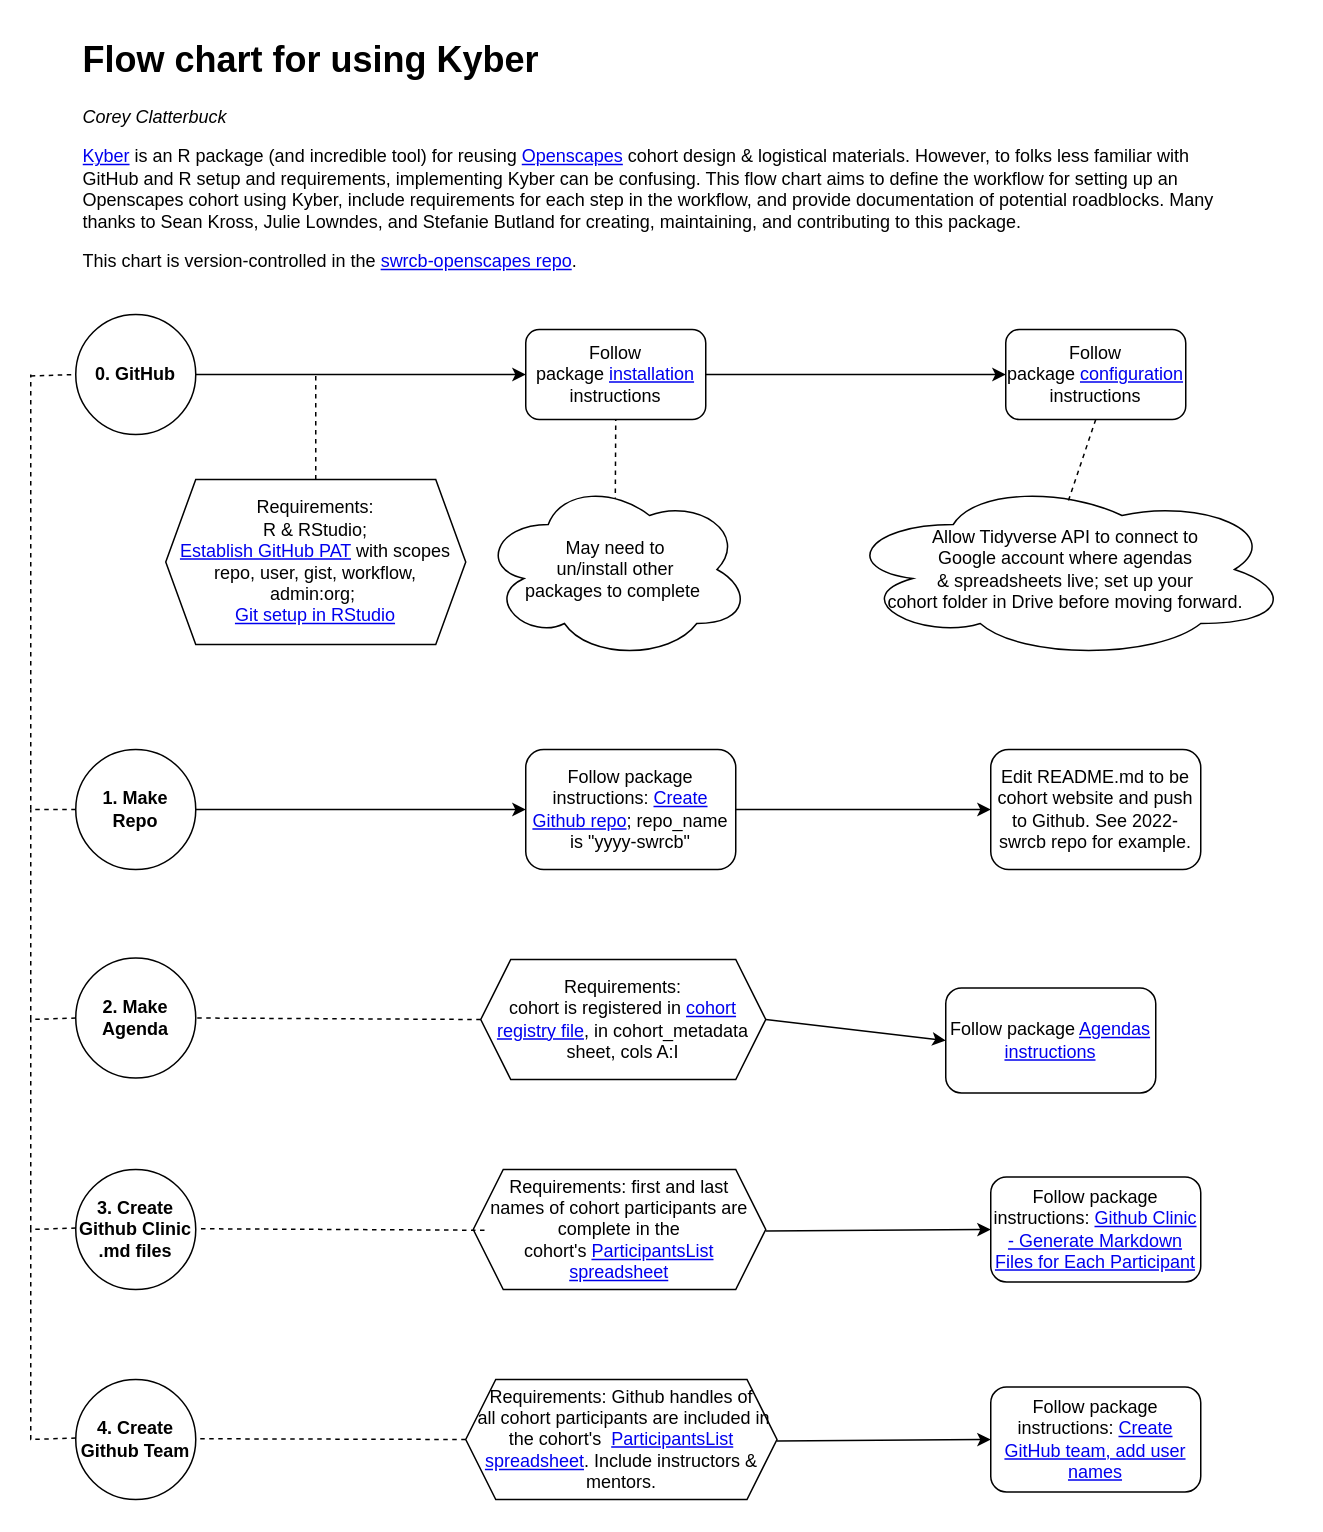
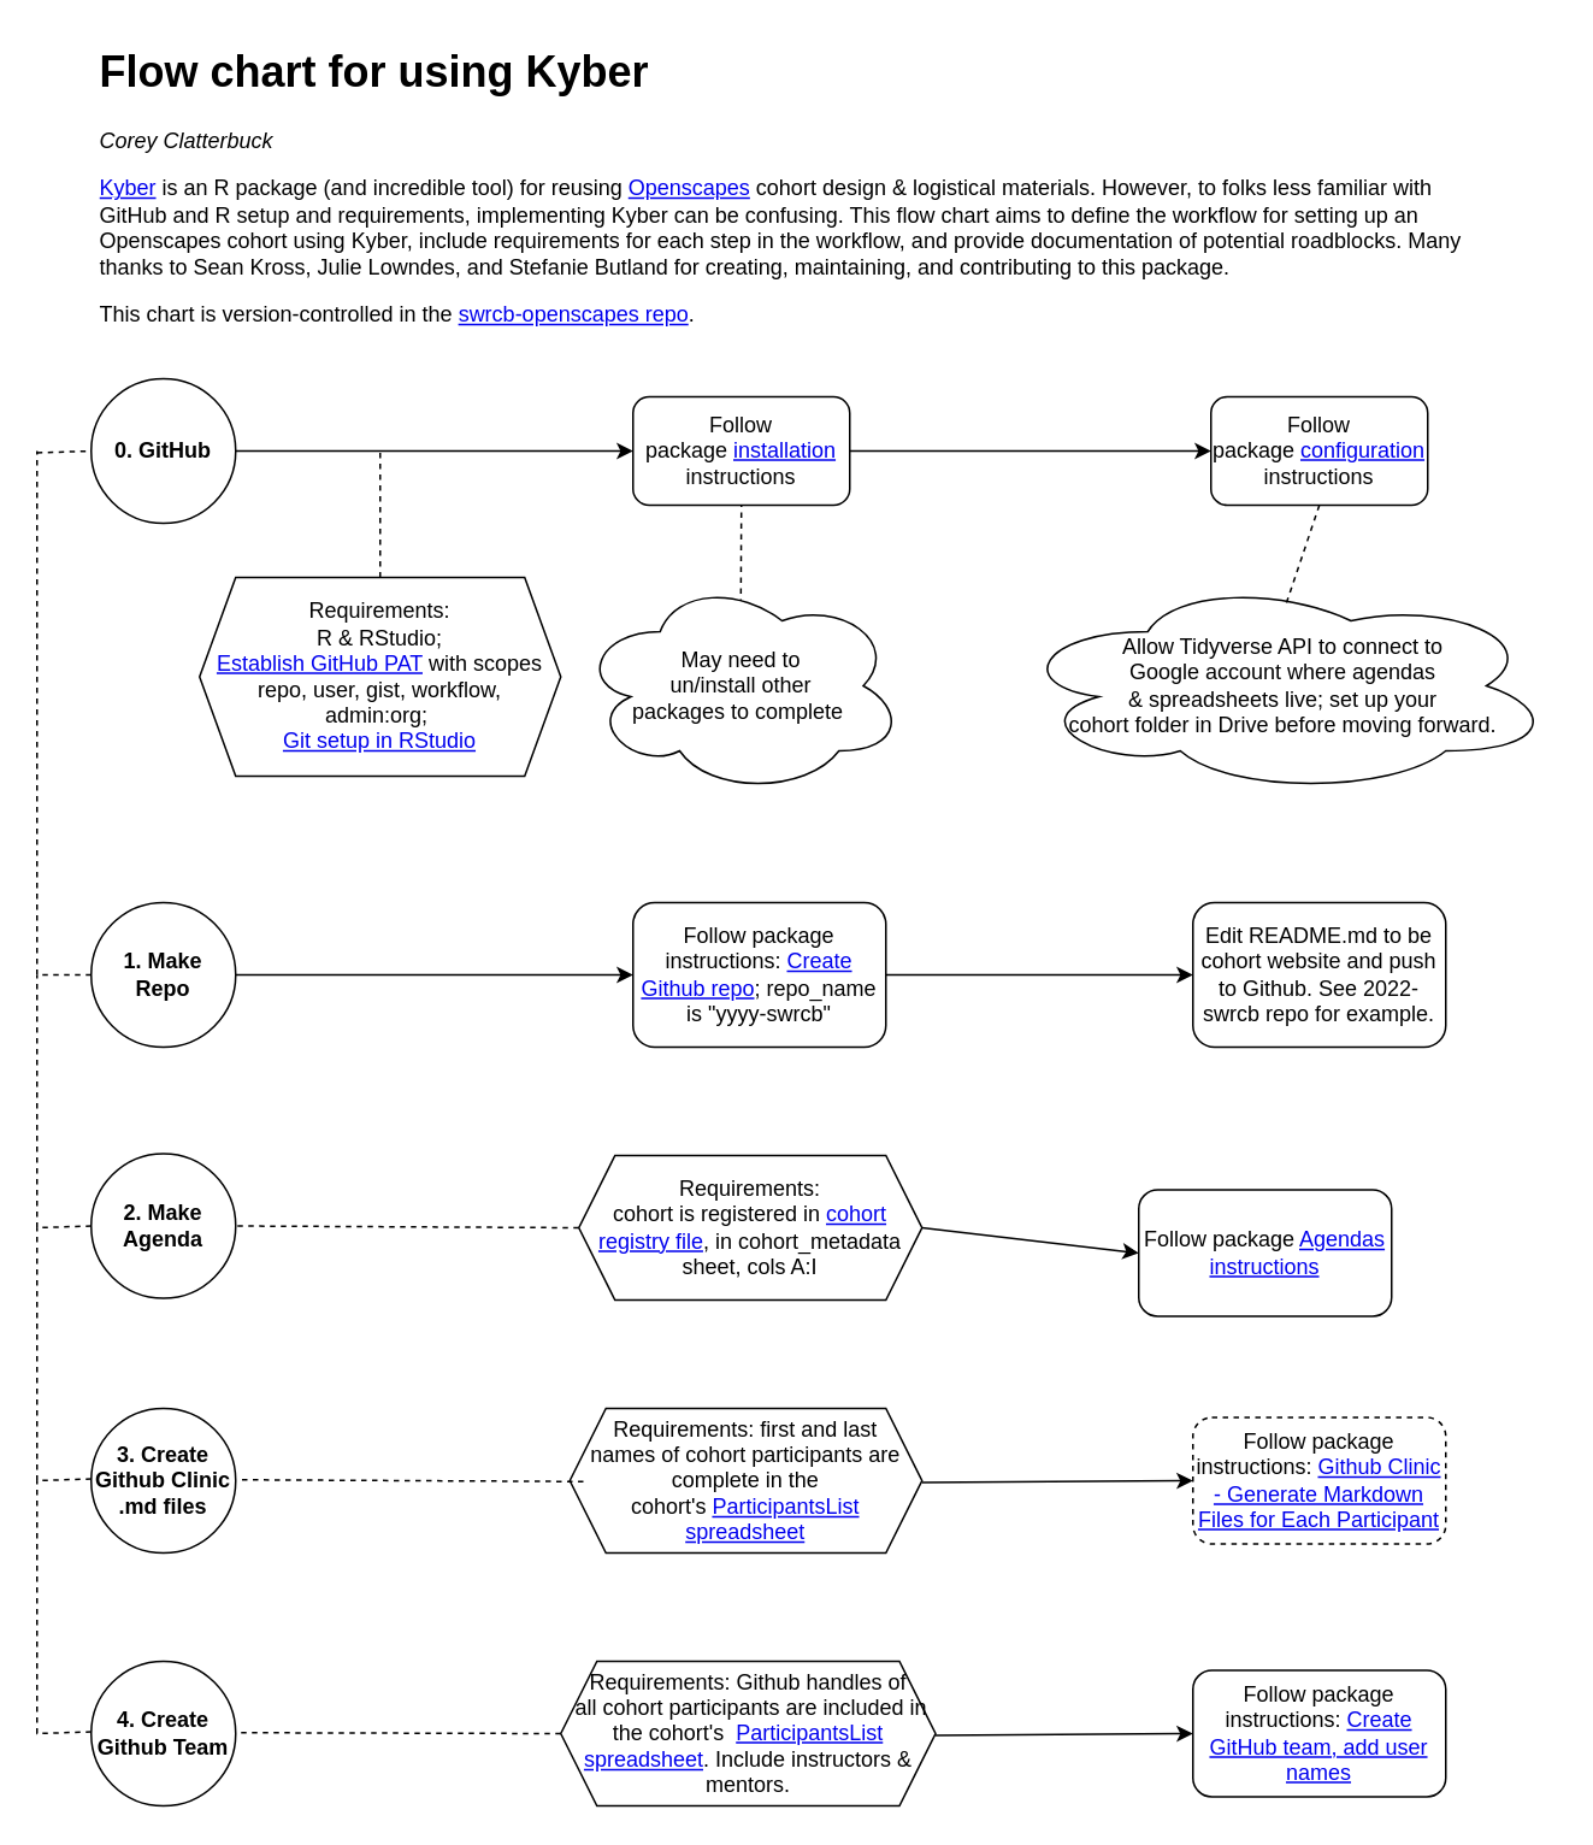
  <mxCell id="0" />
  <mxCell id="1" parent="0" />
  <mxCell id="2" value="Requirements:&lt;br&gt;R &amp;amp; RStudio; &lt;br&gt;&lt;a href=&quot;https://happygitwithr.com/https-pat.html&quot;&gt;Establish GitHub PAT&lt;/a&gt; with scopes repo, user, gist, workflow, &lt;br&gt;admin:org;&amp;nbsp;&lt;br&gt;&lt;a href=&quot;https://happygitwithr.com/connect-intro.html&quot;&gt;Git setup in RStudio&lt;/a&gt;" style="shape=hexagon;perimeter=hexagonPerimeter2;whiteSpace=wrap;html=1;fixedSize=1;" parent="1" vertex="1"><mxGeometry x="110" y="319" width="200" height="110" as="geometry" /></mxCell>
  <mxCell id="3" value="&lt;b&gt;0. GitHub&lt;/b&gt;" style="ellipse;whiteSpace=wrap;html=1;aspect=fixed;" parent="1" vertex="1"><mxGeometry x="50" y="209" width="80" height="80" as="geometry" /></mxCell>
  <mxCell id="4" value="Follow package&amp;nbsp;&lt;a href=&quot;https://github.com/openscapes/kyber#installation&quot;&gt;installation&lt;/a&gt; instructions" style="rounded=1;whiteSpace=wrap;html=1;" parent="1" vertex="1"><mxGeometry x="350" y="219" width="120" height="60" as="geometry" /></mxCell>
  <mxCell id="5" value="" style="endArrow=none;dashed=1;html=1;rounded=0;exitX=0.5;exitY=0;exitDx=0;exitDy=0;" parent="1" source="2" edge="1"><mxGeometry width="50" height="50" relative="1" as="geometry"><mxPoint x="90" y="369" as="sourcePoint" /><mxPoint x="210" y="249" as="targetPoint" /><Array as="points" /></mxGeometry></mxCell>
  <mxCell id="6" value="" style="endArrow=none;dashed=1;html=1;rounded=0;entryX=0.5;entryY=1;entryDx=0;entryDy=0;exitX=0.493;exitY=0.1;exitDx=0;exitDy=0;exitPerimeter=0;" parent="1" target="4" edge="1"><mxGeometry width="50" height="50" relative="1" as="geometry"><mxPoint x="409.44" y="376" as="sourcePoint" /><mxPoint x="410.56" y="319" as="targetPoint" /></mxGeometry></mxCell>
  <mxCell id="7" value="" style="endArrow=classic;html=1;rounded=0;entryX=0;entryY=0.5;entryDx=0;entryDy=0;exitX=1;exitY=0.5;exitDx=0;exitDy=0;" parent="1" source="3" target="4" edge="1"><mxGeometry width="50" height="50" relative="1" as="geometry"><mxPoint x="171" y="314" as="sourcePoint" /><mxPoint x="221" y="264" as="targetPoint" /></mxGeometry></mxCell>
  <mxCell id="8" value="Follow package&amp;nbsp;&lt;a href=&quot;https://github.com/openscapes/kyber#configuration&quot;&gt;configuration&lt;/a&gt; instructions" style="rounded=1;whiteSpace=wrap;html=1;" parent="1" vertex="1"><mxGeometry x="670" y="219" width="120" height="60" as="geometry" /></mxCell>
  <mxCell id="9" value="" style="endArrow=classic;html=1;rounded=0;entryX=0;entryY=0.5;entryDx=0;entryDy=0;exitX=1;exitY=0.5;exitDx=0;exitDy=0;" parent="1" source="4" target="8" edge="1"><mxGeometry width="50" height="50" relative="1" as="geometry"><mxPoint x="470" y="309" as="sourcePoint" /><mxPoint x="520" y="259" as="targetPoint" /></mxGeometry></mxCell>
  <mxCell id="10" value="May need to&lt;br&gt;un/install other&lt;br&gt;packages to complete&amp;nbsp;" style="ellipse;shape=cloud;whiteSpace=wrap;html=1;" parent="1" vertex="1"><mxGeometry x="320" y="319" width="180" height="120" as="geometry" /></mxCell>
  <mxCell id="11" value="Allow Tidyverse API to connect to&lt;br&gt;Google account where agendas&lt;br&gt;&amp;amp; spreadsheets live; set up your&lt;br&gt;cohort folder in Drive before moving&amp;nbsp;forward." style="ellipse;shape=cloud;whiteSpace=wrap;html=1;" parent="1" vertex="1"><mxGeometry x="560" y="319" width="300" height="120" as="geometry" /></mxCell>
  <mxCell id="12" value="" style="endArrow=none;dashed=1;html=1;rounded=0;exitX=0.506;exitY=0.117;exitDx=0;exitDy=0;exitPerimeter=0;entryX=0.5;entryY=1;entryDx=0;entryDy=0;" parent="1" source="11" target="8" edge="1"><mxGeometry width="50" height="50" relative="1" as="geometry"><mxPoint x="560" y="369" as="sourcePoint" /><mxPoint x="610" y="319" as="targetPoint" /></mxGeometry></mxCell>
  <mxCell id="13" value="1. Make&lt;br&gt;Repo" style="ellipse;whiteSpace=wrap;html=1;aspect=fixed;fontStyle=1" parent="1" vertex="1"><mxGeometry x="50" y="499" width="80" height="80" as="geometry" /></mxCell>
  <mxCell id="14" value="Follow package instructions:&amp;nbsp;&lt;a href=&quot;https://github.com/openscapes/kyber#create-github-repo&quot;&gt;Create Github repo&lt;/a&gt;; repo_name is &quot;yyyy-swrcb&quot;" style="rounded=1;whiteSpace=wrap;html=1;" parent="1" vertex="1"><mxGeometry x="350" y="499" width="140" height="80" as="geometry" /></mxCell>
  <mxCell id="15" value="Edit README.md to be cohort website and push to Github. See 2022-swrcb repo for example." style="rounded=1;whiteSpace=wrap;html=1;" parent="1" vertex="1"><mxGeometry x="660" y="499" width="140" height="80" as="geometry" /></mxCell>
  <mxCell id="16" value="2. Make&lt;br&gt;Agenda" style="ellipse;whiteSpace=wrap;html=1;aspect=fixed;fontStyle=1" parent="1" vertex="1"><mxGeometry x="50" y="638" width="80" height="80" as="geometry" /></mxCell>
  <mxCell id="17" value="3. Create Github Clinic .md files" style="ellipse;whiteSpace=wrap;html=1;aspect=fixed;fontStyle=1" parent="1" vertex="1"><mxGeometry x="50" y="779" width="80" height="80" as="geometry" /></mxCell>
  <mxCell id="18" value="4. Create Github Team" style="ellipse;whiteSpace=wrap;html=1;aspect=fixed;fontStyle=1" parent="1" vertex="1"><mxGeometry x="50" y="919" width="80" height="80" as="geometry" /></mxCell>
  <mxCell id="19" value="" style="endArrow=classic;html=1;rounded=0;entryX=0;entryY=0.5;entryDx=0;entryDy=0;exitX=1;exitY=0.5;exitDx=0;exitDy=0;" parent="1" source="13" target="14" edge="1"><mxGeometry width="50" height="50" relative="1" as="geometry"><mxPoint x="130" y="529.5" as="sourcePoint" /><mxPoint x="270" y="529.5" as="targetPoint" /><Array as="points" /></mxGeometry></mxCell>
  <mxCell id="20" value="" style="endArrow=classic;html=1;rounded=0;entryX=0;entryY=0.5;entryDx=0;entryDy=0;exitX=1;exitY=0.5;exitDx=0;exitDy=0;" parent="1" source="14" target="15" edge="1"><mxGeometry width="50" height="50" relative="1" as="geometry"><mxPoint x="490" y="529.5" as="sourcePoint" /><mxPoint x="630" y="529.5" as="targetPoint" /></mxGeometry></mxCell>
  <mxCell id="21" value="" style="endArrow=classic;html=1;rounded=0;entryX=0;entryY=0.5;entryDx=0;entryDy=0;exitX=1;exitY=0.5;exitDx=0;exitDy=0;" parent="1" source="22" target="24" edge="1"><mxGeometry width="50" height="50" relative="1" as="geometry"><mxPoint x="440" y="669" as="sourcePoint" /><mxPoint x="660" y="669.5" as="targetPoint" /></mxGeometry></mxCell>
  <mxCell id="22" value="Requirements: &lt;br&gt;cohort is registered in &lt;a href=&quot;https://docs.google.com/spreadsheets/d/1Ys9KiTXXmZ_laBoCV2QWEm7AcnGSVQaXvm2xpi4XTSc/edit#gid=695033382&quot;&gt;cohort registry file&lt;/a&gt;, in cohort_metadata sheet, cols A:I" style="shape=hexagon;perimeter=hexagonPerimeter2;whiteSpace=wrap;html=1;fixedSize=1;" parent="1" vertex="1"><mxGeometry x="320" y="639" width="190" height="80" as="geometry" /></mxCell>
  <mxCell id="23" value="" style="endArrow=none;dashed=1;html=1;rounded=0;entryX=1;entryY=0.5;entryDx=0;entryDy=0;exitX=0;exitY=0.5;exitDx=0;exitDy=0;" parent="1" source="22" target="16" edge="1"><mxGeometry width="50" height="50" relative="1" as="geometry"><mxPoint x="90" y="748" as="sourcePoint" /><mxPoint x="380" y="608" as="targetPoint" /></mxGeometry></mxCell>
  <mxCell id="24" value="Follow package &lt;a href=&quot;https://github.com/Openscapes/kyber#agendas&quot;&gt;Agendas instructions&lt;/a&gt;" style="rounded=1;whiteSpace=wrap;html=1;" parent="1" vertex="1"><mxGeometry x="630" y="658" width="140" height="70" as="geometry" /></mxCell>
  <mxCell id="25" value="&lt;span style=&quot;font-weight: normal;&quot;&gt;Requirements: first and last &lt;br&gt;names of cohort participants are complete in the cohort's&amp;nbsp;&lt;a href=&quot;https://docs.google.com/spreadsheets/d/1bN80xSd0dkGEKpdAb0s8OmL_8aAF_wzR04DA1h8uZCY/edit#gid=0&quot;&gt;ParticipantsList spreadsheet&lt;/a&gt;&lt;/span&gt;" style="shape=hexagon;perimeter=hexagonPerimeter2;whiteSpace=wrap;html=1;fixedSize=1;fontStyle=1;" parent="1" vertex="1"><mxGeometry x="315" y="779" width="195" height="80" as="geometry" /></mxCell>
  <mxCell id="26" value="&lt;span style=&quot;font-weight: normal;&quot;&gt;Requirements: Github handles of&lt;br&gt;&amp;nbsp;all cohort participants are included in the cohort's&amp;nbsp;&amp;nbsp;&lt;a href=&quot;https://docs.google.com/spreadsheets/d/1bN80xSd0dkGEKpdAb0s8OmL_8aAF_wzR04DA1h8uZCY/edit#gid=0&quot;&gt;ParticipantsList spreadsheet&lt;/a&gt;. Include instructors &amp;amp; mentors.&lt;/span&gt;" style="shape=hexagon;perimeter=hexagonPerimeter2;whiteSpace=wrap;html=1;fixedSize=1;fontStyle=1;" parent="1" vertex="1"><mxGeometry x="310" y="919" width="207.5" height="80" as="geometry" /></mxCell>
  <mxCell id="27" value="" style="endArrow=none;dashed=1;html=1;rounded=0;exitX=0;exitY=0.5;exitDx=0;exitDy=0;" parent="1" source="16" edge="1"><mxGeometry width="50" height="50" relative="1" as="geometry"><mxPoint x="360" y="739" as="sourcePoint" /><mxPoint x="20" y="539" as="targetPoint" /><Array as="points"><mxPoint x="20" y="679" /></Array></mxGeometry></mxCell>
  <mxCell id="28" value="" style="endArrow=none;dashed=1;html=1;rounded=0;exitX=0;exitY=0.5;exitDx=0;exitDy=0;" parent="1" source="13" edge="1"><mxGeometry width="50" height="50" relative="1" as="geometry"><mxPoint x="360" y="739" as="sourcePoint" /><mxPoint x="20" y="249" as="targetPoint" /><Array as="points"><mxPoint x="20" y="539" /></Array></mxGeometry></mxCell>
  <mxCell id="29" value="" style="endArrow=none;dashed=1;html=1;rounded=0;exitX=0;exitY=0.5;exitDx=0;exitDy=0;" parent="1" edge="1"><mxGeometry width="50" height="50" relative="1" as="geometry"><mxPoint x="50" y="818" as="sourcePoint" /><mxPoint x="20" y="679" as="targetPoint" /><Array as="points"><mxPoint x="20" y="819" /></Array></mxGeometry></mxCell>
  <mxCell id="30" value="" style="endArrow=none;dashed=1;html=1;rounded=0;exitX=0;exitY=0.5;exitDx=0;exitDy=0;" parent="1" edge="1"><mxGeometry width="50" height="50" relative="1" as="geometry"><mxPoint x="50" y="958" as="sourcePoint" /><mxPoint x="20" y="819" as="targetPoint" /><Array as="points"><mxPoint x="20" y="959" /></Array></mxGeometry></mxCell>
  <mxCell id="31" value="" style="endArrow=none;dashed=1;html=1;rounded=0;entryX=1;entryY=0.5;entryDx=0;entryDy=0;exitX=0;exitY=0.5;exitDx=0;exitDy=0;" parent="1" edge="1"><mxGeometry width="50" height="50" relative="1" as="geometry"><mxPoint x="322.5" y="819.5" as="sourcePoint" /><mxPoint x="132.5" y="818.5" as="targetPoint" /></mxGeometry></mxCell>
  <mxCell id="32" value="" style="endArrow=none;dashed=1;html=1;rounded=0;entryX=1;entryY=0.5;entryDx=0;entryDy=0;exitX=0;exitY=0.5;exitDx=0;exitDy=0;" parent="1" source="26" edge="1"><mxGeometry width="50" height="50" relative="1" as="geometry"><mxPoint x="322.5" y="959.5" as="sourcePoint" /><mxPoint x="132.5" y="958.5" as="targetPoint" /></mxGeometry></mxCell>
  <mxCell id="33" value="" style="endArrow=classic;html=1;rounded=0;entryX=0;entryY=0.5;entryDx=0;entryDy=0;exitX=1;exitY=0.5;exitDx=0;exitDy=0;" parent="1" target="34" edge="1"><mxGeometry width="50" height="50" relative="1" as="geometry"><mxPoint x="510" y="820" as="sourcePoint" /><mxPoint x="660" y="810.5" as="targetPoint" /></mxGeometry></mxCell>
- <mxCell id="34" value="Follow package instructions: &lt;a href=&quot;https://github.com/Openscapes/kyber#github-clinic---generate-markdown-files-for-each-participant&quot;&gt;Github Clinic - Generate Markdown Files for Each Participant&lt;/a&gt;" style="rounded=1;whiteSpace=wrap;html=1;" parent="1" vertex="1"><mxGeometry x="660" y="784" width="140" height="70" as="geometry" /></mxCell>
+ <mxCell id="34" value="Follow package instructions: &lt;a href=&quot;https://github.com/Openscapes/kyber#github-clinic---generate-markdown-files-for-each-participant&quot;&gt;Github Clinic - Generate Markdown Files for Each Participant&lt;/a&gt;" style="rounded=1;whiteSpace=wrap;html=1;dashed=1;" parent="1" vertex="1"><mxGeometry x="660" y="784" width="140" height="70" as="geometry" /></mxCell>
  <mxCell id="35" value="" style="endArrow=classic;html=1;rounded=0;exitX=1;exitY=0.5;exitDx=0;exitDy=0;entryX=0;entryY=0.5;entryDx=0;entryDy=0;" parent="1" target="36" edge="1"><mxGeometry width="50" height="50" relative="1" as="geometry"><mxPoint x="517.5" y="960" as="sourcePoint" /><mxPoint x="650" y="959" as="targetPoint" /></mxGeometry></mxCell>
  <mxCell id="36" value="Follow package instructions: &lt;a href=&quot;https://github.com/Openscapes/kyber#create-github-team-add-usernames&quot;&gt;Create GitHub team, add user names&lt;/a&gt;" style="rounded=1;whiteSpace=wrap;html=1;" parent="1" vertex="1"><mxGeometry x="660" y="924" width="140" height="70" as="geometry" /></mxCell>
  <mxCell id="37" value="&lt;h1&gt;Flow chart for using Kyber&lt;/h1&gt;&lt;p&gt;&lt;i&gt;Corey Clatterbuck&lt;/i&gt;&lt;/p&gt;&lt;p&gt;&lt;a href=&quot;https://github.com/Openscapes/kyber&quot;&gt;Kyber&lt;/a&gt; is an R package (and incredible tool) for reusing &lt;a href=&quot;https://openscapes.github.io/approach-guide/&quot;&gt;Openscapes&lt;/a&gt;&amp;nbsp;cohort design &amp;amp; logistical materials. However, to folks less familiar with GitHub and R setup and requirements, implementing Kyber can be confusing. This flow chart aims to define the workflow for setting up an Openscapes cohort using Kyber, include requirements for each step in the workflow, and provide documentation of potential roadblocks. Many thanks to Sean Kross, Julie Lowndes, and Stefanie Butland for creating, maintaining, and contributing to this package.&amp;nbsp;&lt;/p&gt;&lt;p&gt;This chart is version-controlled in the &lt;a href=&quot;https://github.com/CAWaterBoardDataCenter/swrcb-openscapes&quot;&gt;swrcb-openscapes repo&lt;/a&gt;.&lt;/p&gt;" style="text;html=1;strokeColor=none;fillColor=none;spacing=5;spacingTop=-20;whiteSpace=wrap;overflow=hidden;rounded=0;" parent="1" vertex="1"><mxGeometry x="50" y="20" width="770" height="170" as="geometry" /></mxCell>
  <mxCell id="38" value="" style="orthogonalLoop=1;jettySize=auto;html=1;rounded=0;entryX=0;entryY=0.5;entryDx=0;entryDy=0;dashed=1;endArrow=none;endFill=0;" edge="1" parent="1" target="3"><mxGeometry width="80" relative="1" as="geometry"><mxPoint x="20" y="250" as="sourcePoint" /><mxPoint x="150" y="450" as="targetPoint" /></mxGeometry></mxCell>
